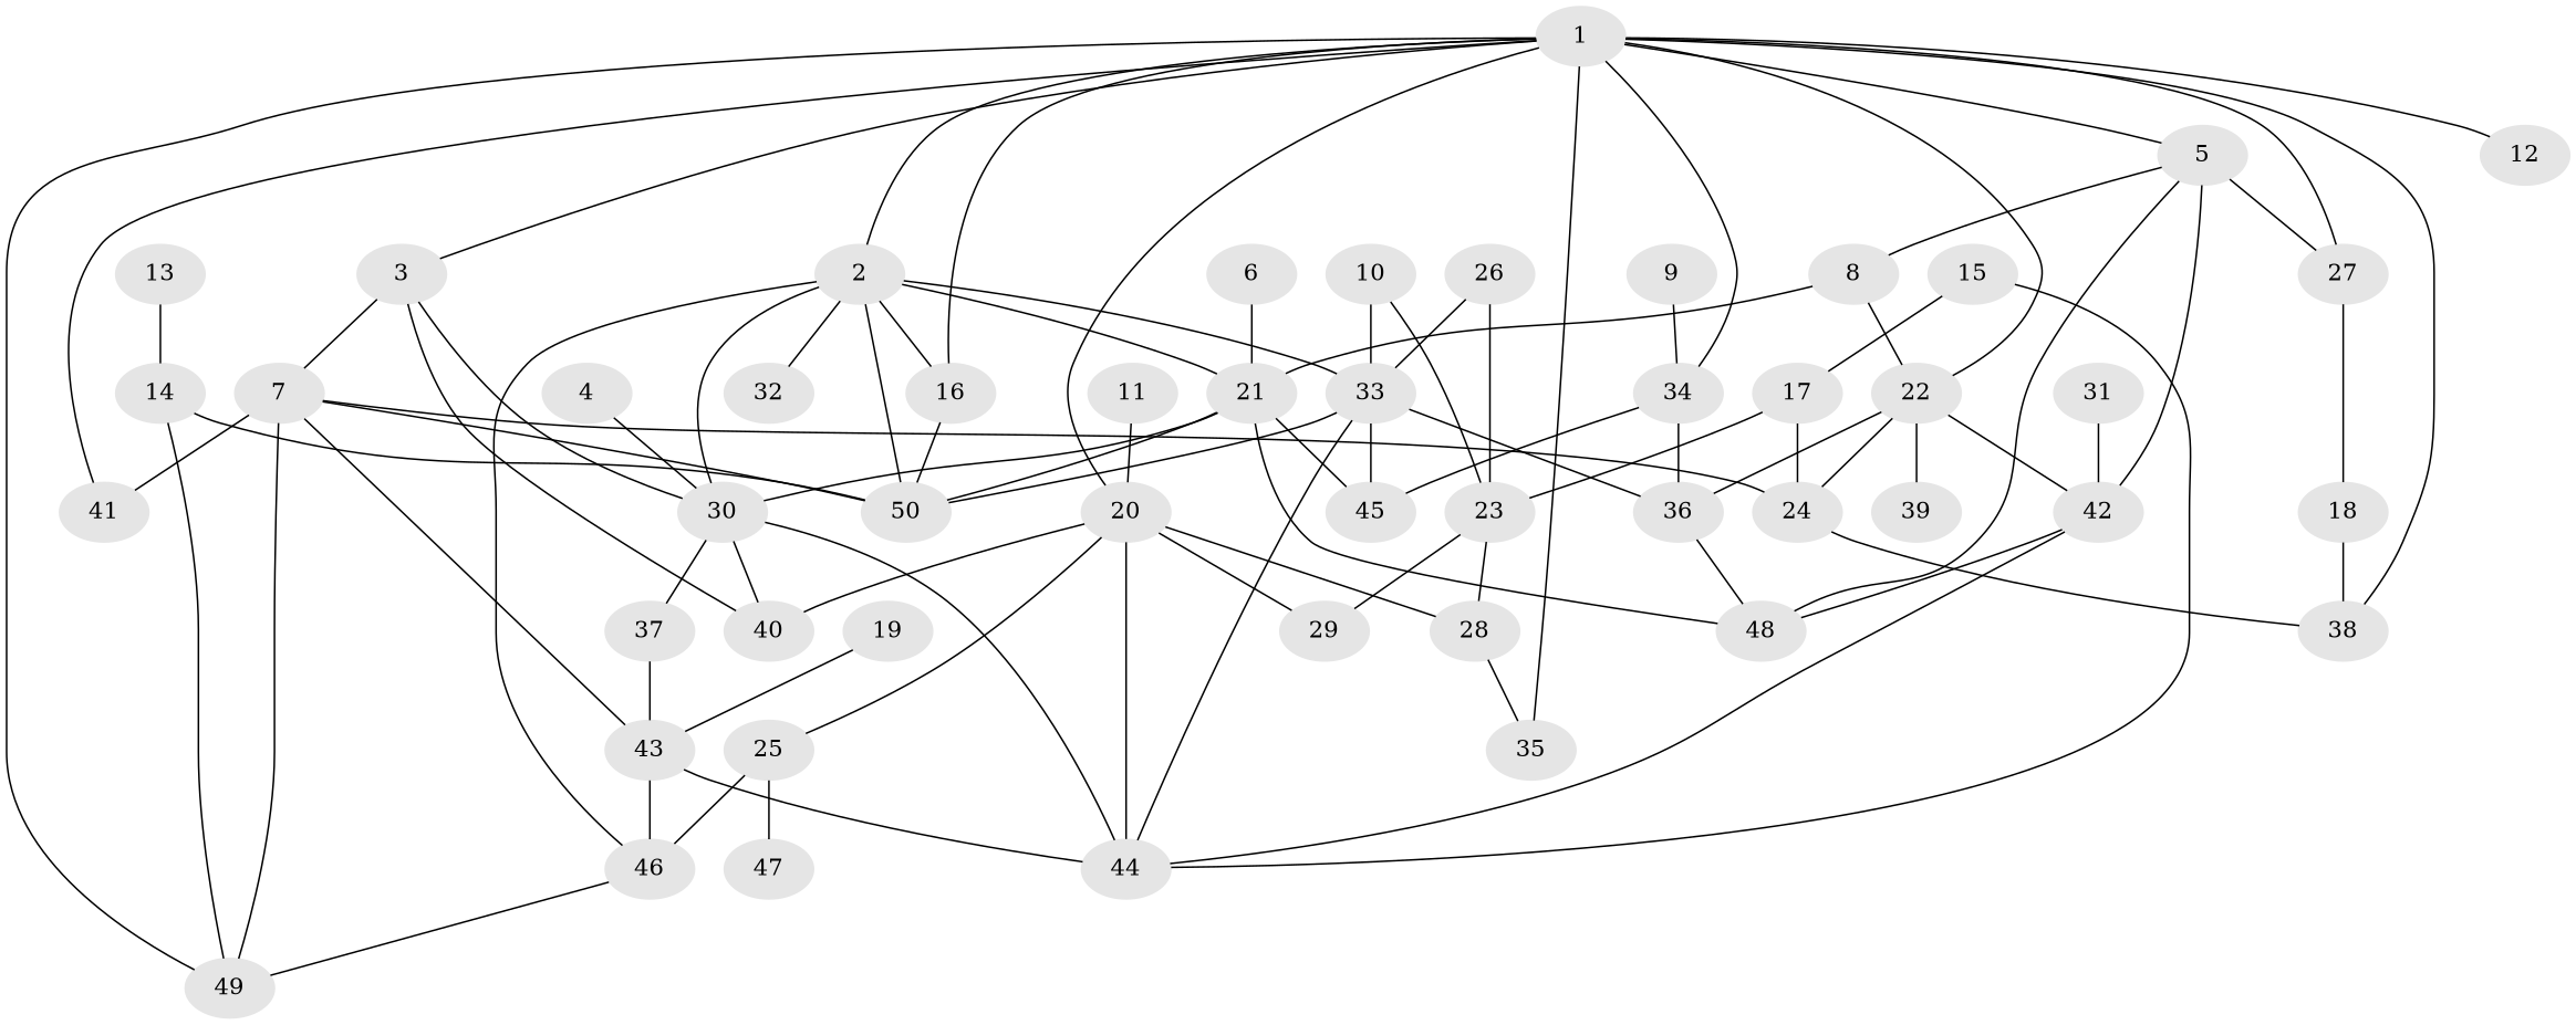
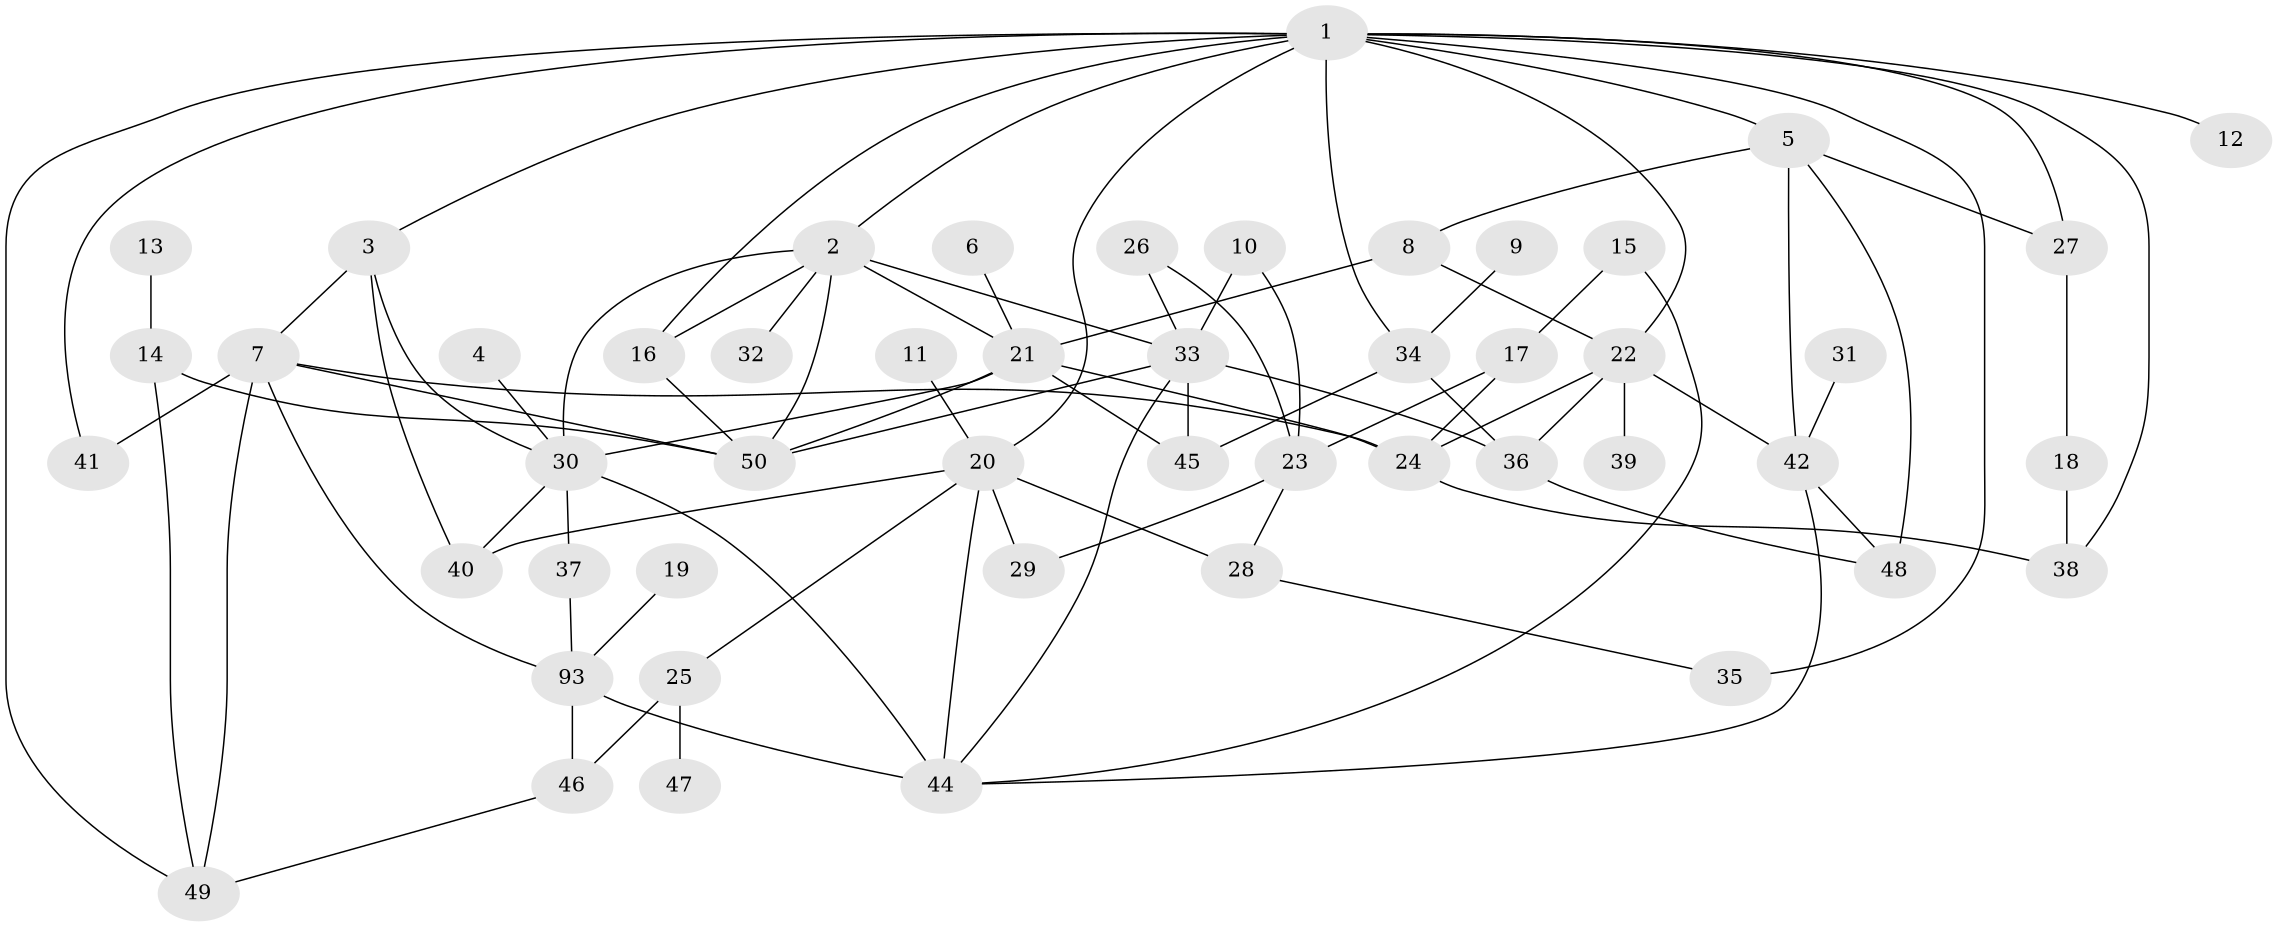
  graph {
    node [color=gray90 style=filled]
    edge [weight=1.0]
    1
    2
    3
    5
    12
    16
    20
    22
    27
    34
    35
    38
    41
    49
    21
    30
    32
    33
    46
    50
    7
    40
    8
    42
    48
    6
    18
    44
    25
    28
    29
    24
    36
    39
    45
    37
-   43
+   43 [label=93]
    4
    9
    10
    23
    11
    13
    14
    15
    17
    19
    47
    26
    31
    1 -- 2
    1 -- 3
    1 -- 5
    1 -- 12
    1 -- 16
    1 -- 20
    1 -- 22
    1 -- 27
    1 -- 34
    1 -- 35
    1 -- 38
    1 -- 41
    1 -- 49
    2 -- 16
    2 -- 21
    2 -- 30
    2 -- 32
    2 -- 33
-   2 -- 46
    2 -- 50
    3 -- 30
    3 -- 7
    3 -- 40
    5 -- 27
    5 -- 8
    5 -- 42 [weight=2.0]
    5 -- 48
    16 -- 50
    20 -- 40
    20 -- 44
    20 -- 25
    20 -- 28 [weight=2.0]
    20 -- 29
    22 -- 42
    22 -- 24
    22 -- 36
    22 -- 39
    27 -- 18
    34 -- 36
    34 -- 45
    21 -- 30
    21 -- 50
-   21 -- 48
+   21 -- 24
    21 -- 45
    30 -- 40
    30 -- 44 [weight=2.0]
    30 -- 37
    33 -- 50
    33 -- 44
    33 -- 36
    33 -- 45
    46 -- 49
    7 -- 41
    7 -- 49
    7 -- 50
    7 -- 24
    7 -- 43
    8 -- 22
    8 -- 21
    42 -- 48
    42 -- 44
    6 -- 21
    18 -- 38
    25 -- 46 [weight=2.0]
    25 -- 47
    28 -- 35
    24 -- 38
    36 -- 48
    37 -- 43
    43 -- 46
    43 -- 44
    4 -- 30
    9 -- 34
    10 -- 33
    10 -- 23
    23 -- 28
    23 -- 29
    11 -- 20
    13 -- 14
    14 -- 49
    14 -- 50
    15 -- 44
    15 -- 17
    17 -- 24
    17 -- 23
    19 -- 43
    26 -- 33
    26 -- 23
    31 -- 42
  }
